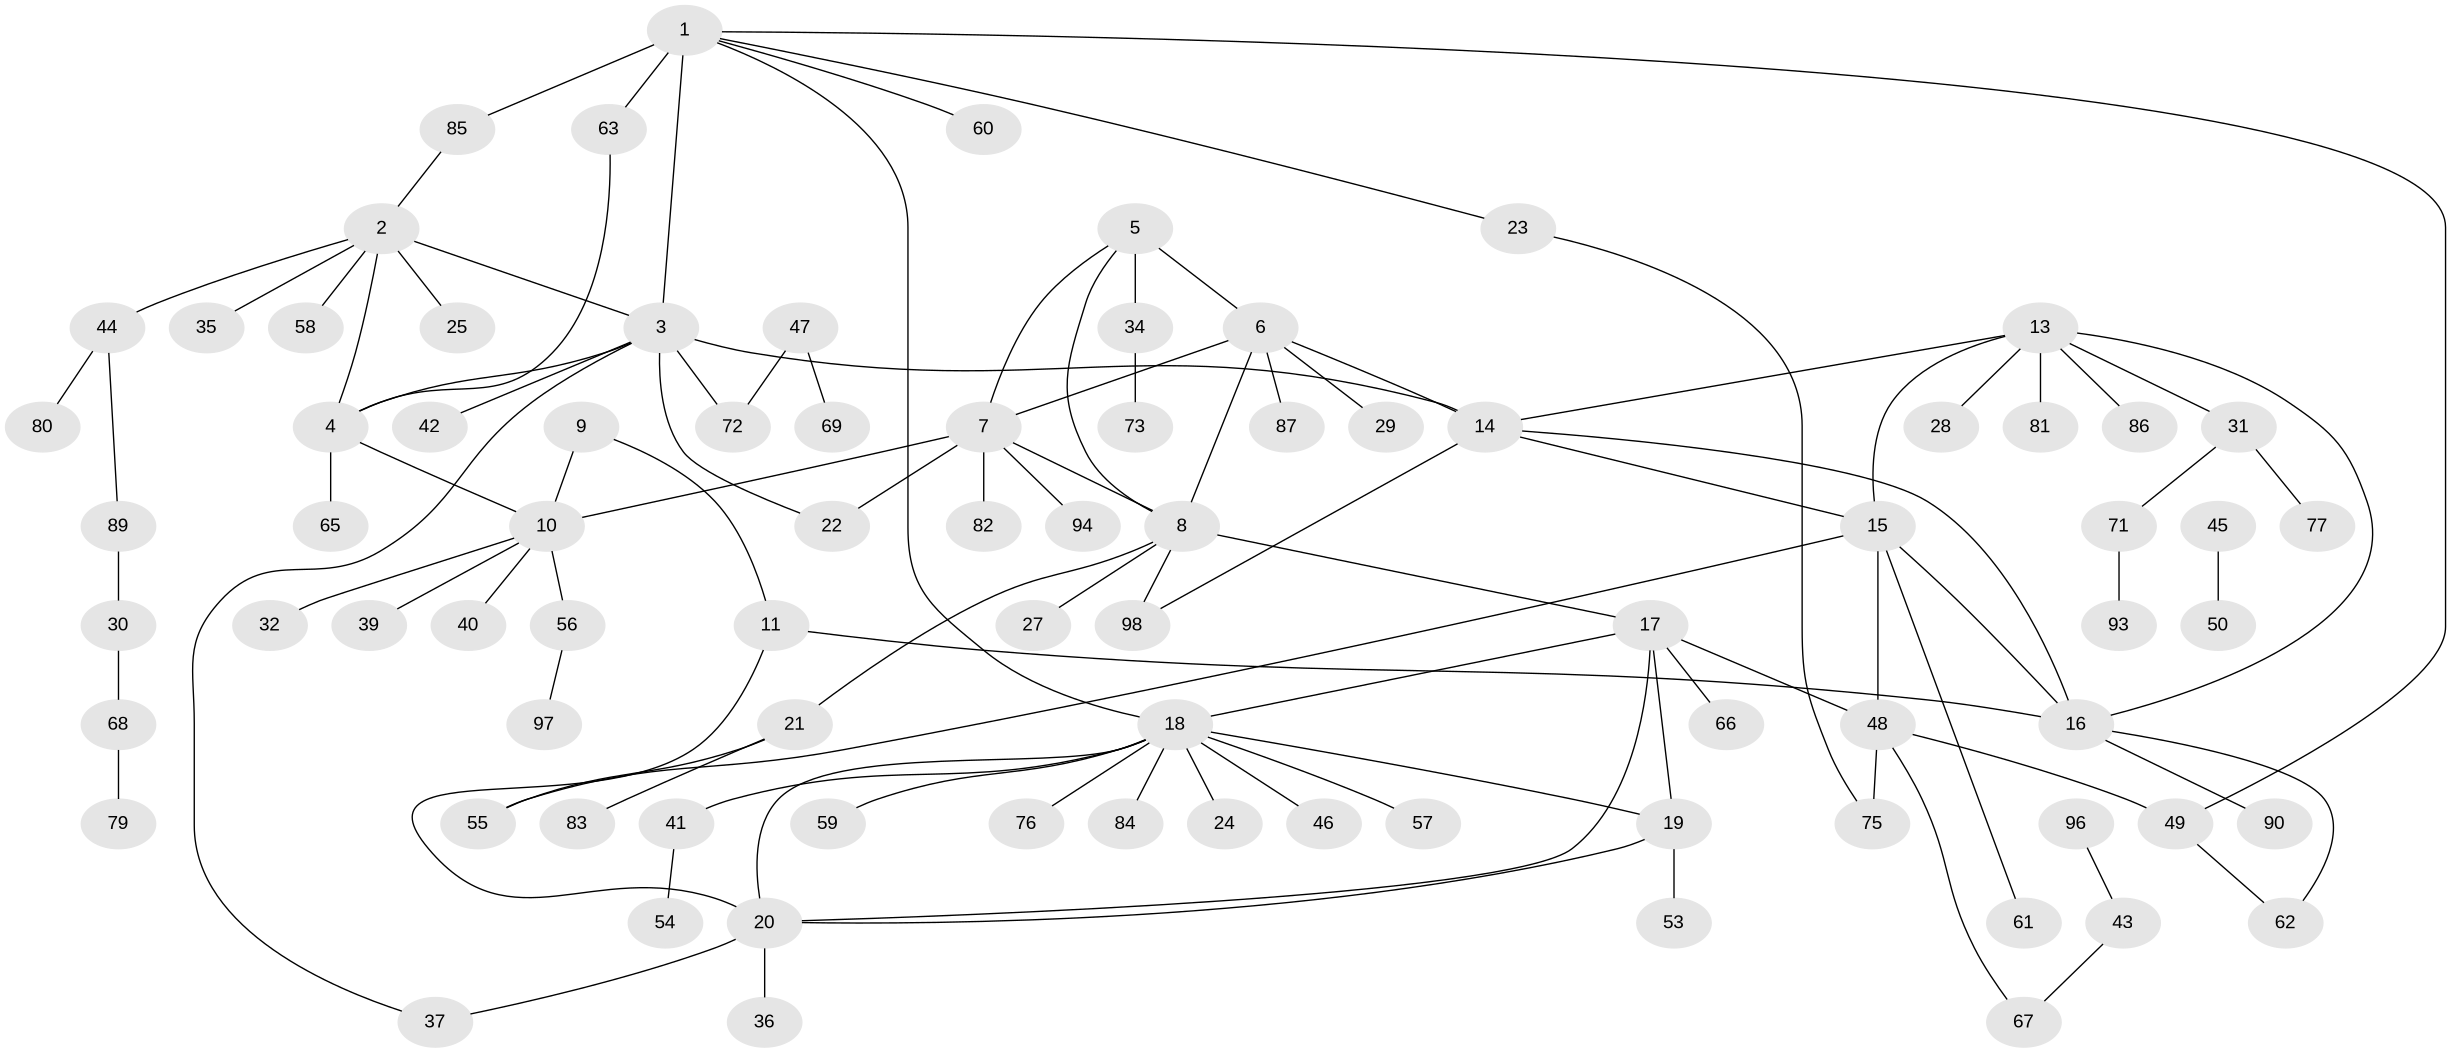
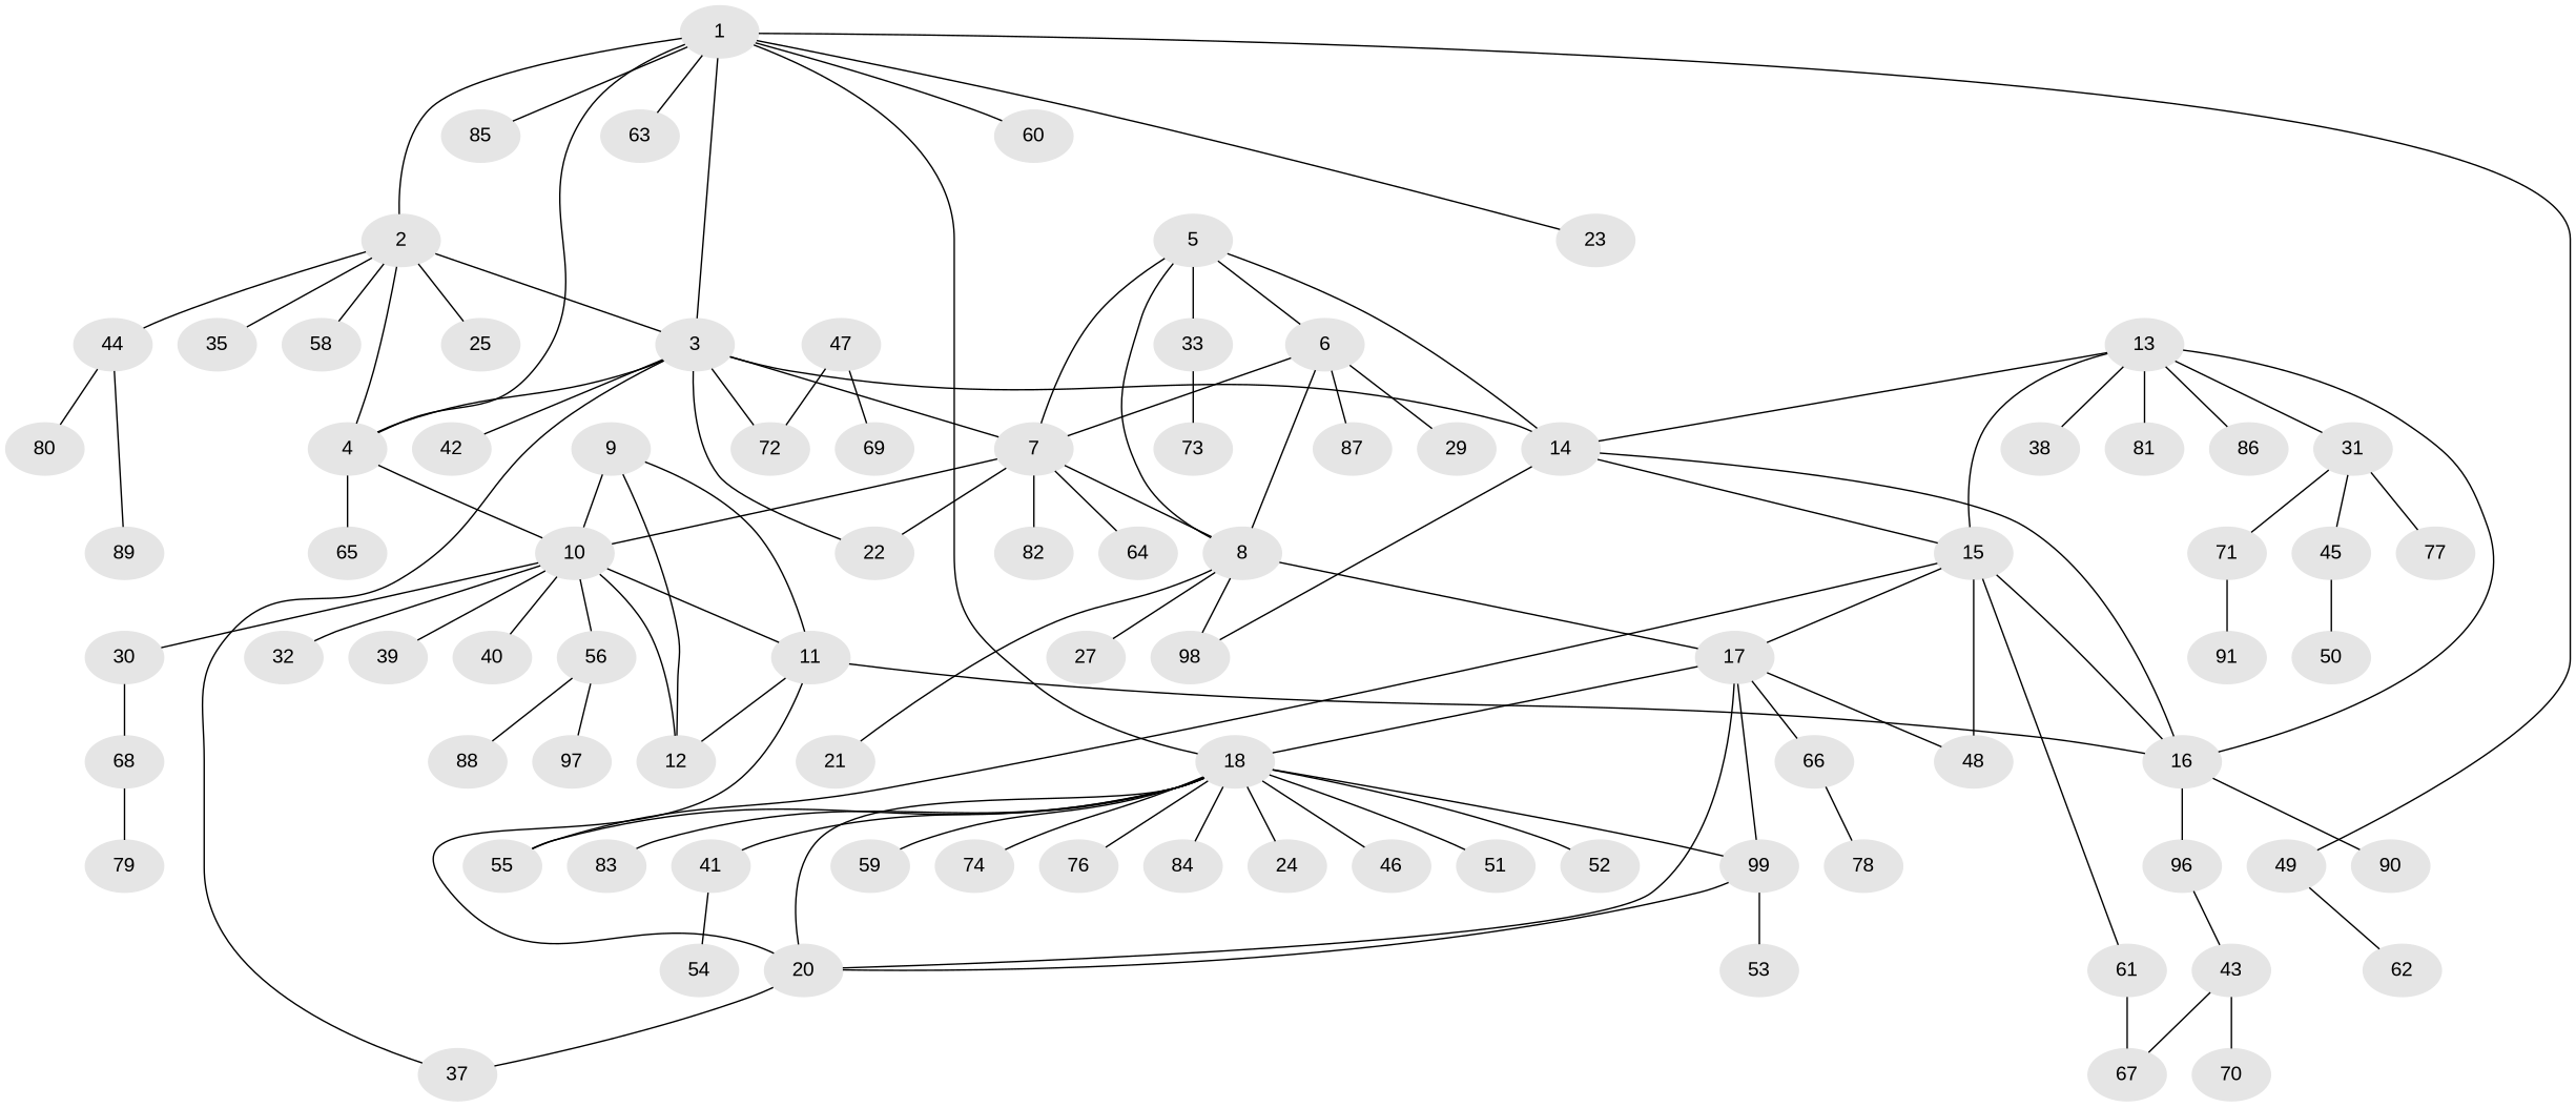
  graph {
    fontname="Liberation Sans"
    node [color=gray90 fontname="Liberation Sans" style=filled]
    edge [fontname="Liberation Sans"]
    1
    2
    3
    4
    18
    23
    49
    60
    63
    85
    25
    35
    44
    58
    7
    14
    22
    37
    42
    72
    10
    65
    20
    55
-   19
+   19 [label=99]
    24
    41
    46
-   51 [label=57]
+   51
+   52
    59
+   74
    76
    83
    84
-   75
    62
    80
    89
    8
-   64 [label=94]
+   64
    82
    n43 [label=98]
    16
    15
    11
+   12
    30
    32
    39
    40
    56
    5
    6
-   34
+   34 [label=33]
    29
    87
    17
    21
    27
    73
    48
    66
    9
    68
    n66 [label=97]
+   88
    n68 [label=96]
    90
-   36
    13
    31
-   38 [label=28]
+   38
    81
    86
    61
    45
    71
    77
    67
    43
    53
+   78
    54
+   70
    79
    50
-   91 [label=93]
+   91
    47
    69
-   85 -- 2
+   1 -- 2
    1 -- 3
-   63 -- 4
+   1 -- 4
    1 -- 18
    1 -- 23
    1 -- 49
    1 -- 60
    1 -- 63
    1 -- 85
    2 -- 3
    2 -- 4
    2 -- 25
    2 -- 35
    2 -- 44
    2 -- 58
    3 -- 4
+   3 -- 7
    3 -- 14
    3 -- 22
    3 -- 37
    3 -- 42
    3 -- 72
    4 -- 10
    4 -- 65
    18 -- 20
-   21 -- 55
+   18 -- 55
    18 -- 19
    18 -- 24
    18 -- 41
    18 -- 46
    18 -- 51
+   18 -- 52
    18 -- 59
+   18 -- 74
    18 -- 76
-   21 -- 83
+   18 -- 83
    18 -- 84
-   23 -- 75
    49 -- 62
    44 -- 80
    44 -- 89
    7 -- 22
    7 -- 10
    7 -- 8
    7 -- 64
    7 -- 82
    14 -- n43
    14 -- 16
    14 -- 15
-   89 -- 30
+   10 -- 11
+   10 -- 12
+   10 -- 30
    10 -- 32
    10 -- 39
    10 -- 40
    10 -- 56
    20 -- 37
-   20 -- 36
    19 -- 20
    19 -- 53
    41 -- 54
    8 -- n43
    8 -- 17
    8 -- 21
    8 -- 27
-   16 -- 62
+   16 -- n68
    16 -- 90
    15 -- 55
    15 -- 16
+   15 -- 17
    15 -- 48
    15 -- 61
    11 -- 20
    11 -- 16
+   11 -- 12
    30 -- 68
    56 -- n66
+   56 -- 88
    5 -- 7
    5 -- 8
    5 -- 6
    5 -- 34
    6 -- 7
-   6 -- 14
+   5 -- 14
    6 -- 8
    6 -- 29
    6 -- 87
    34 -- 73
    17 -- 18
    17 -- 20
    17 -- 19
    17 -- 48
    17 -- 66
-   48 -- 49
-   48 -- 75
-   48 -- 67
+   61 -- 67
+   66 -- 78
    9 -- 10
    9 -- 11
+   9 -- 12
    68 -- 79
    n68 -- 43
    13 -- 14
    13 -- 16
    13 -- 15
    13 -- 31
    13 -- 38
    13 -- 81
    13 -- 86
+   31 -- 45
    31 -- 71
    31 -- 77
    45 -- 50
    71 -- 91
    43 -- 67
+   43 -- 70
    47 -- 72
    47 -- 69
  }
